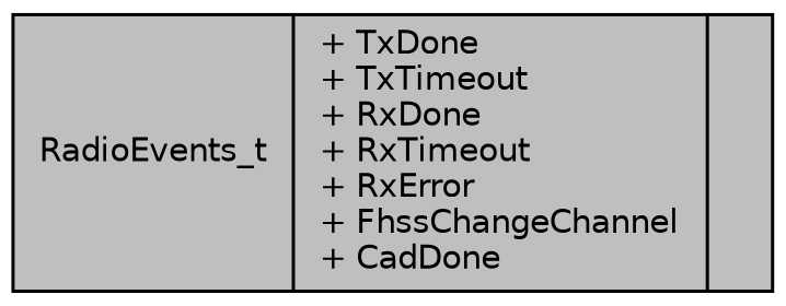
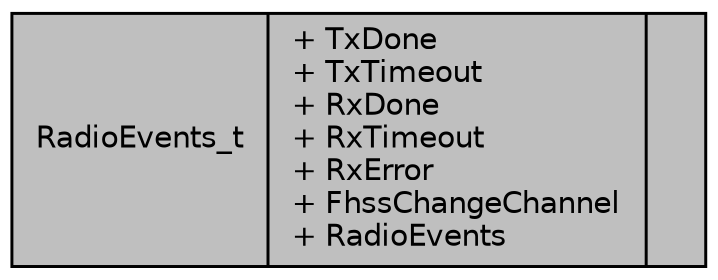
  digraph {
    rankdir=LR
-   n1 [color=black fillcolor=grey75 fontcolor=black fontname=Helvetica fontsize=10 height=0.2 label="{RadioEvents_t\n|+ TxDone\l+ TxTimeout\l+ RxDone\l+ RxTimeout\l+ RxError\l+ FhssChangeChannel\l+ CadDone\l|}" shape=record style=filled width=0.4]
+   n1 [color=black fillcolor=grey75 fontcolor=black fontname=Helvetica fontsize=10 height=0.2 label="{RadioEvents_t\n|+ TxDone\l+ TxTimeout\l+ RxDone\l+ RxTimeout\l+ RxError\l+ FhssChangeChannel\l+ RadioEvents\l|}" shape=record style=filled width=0.4]
  }
